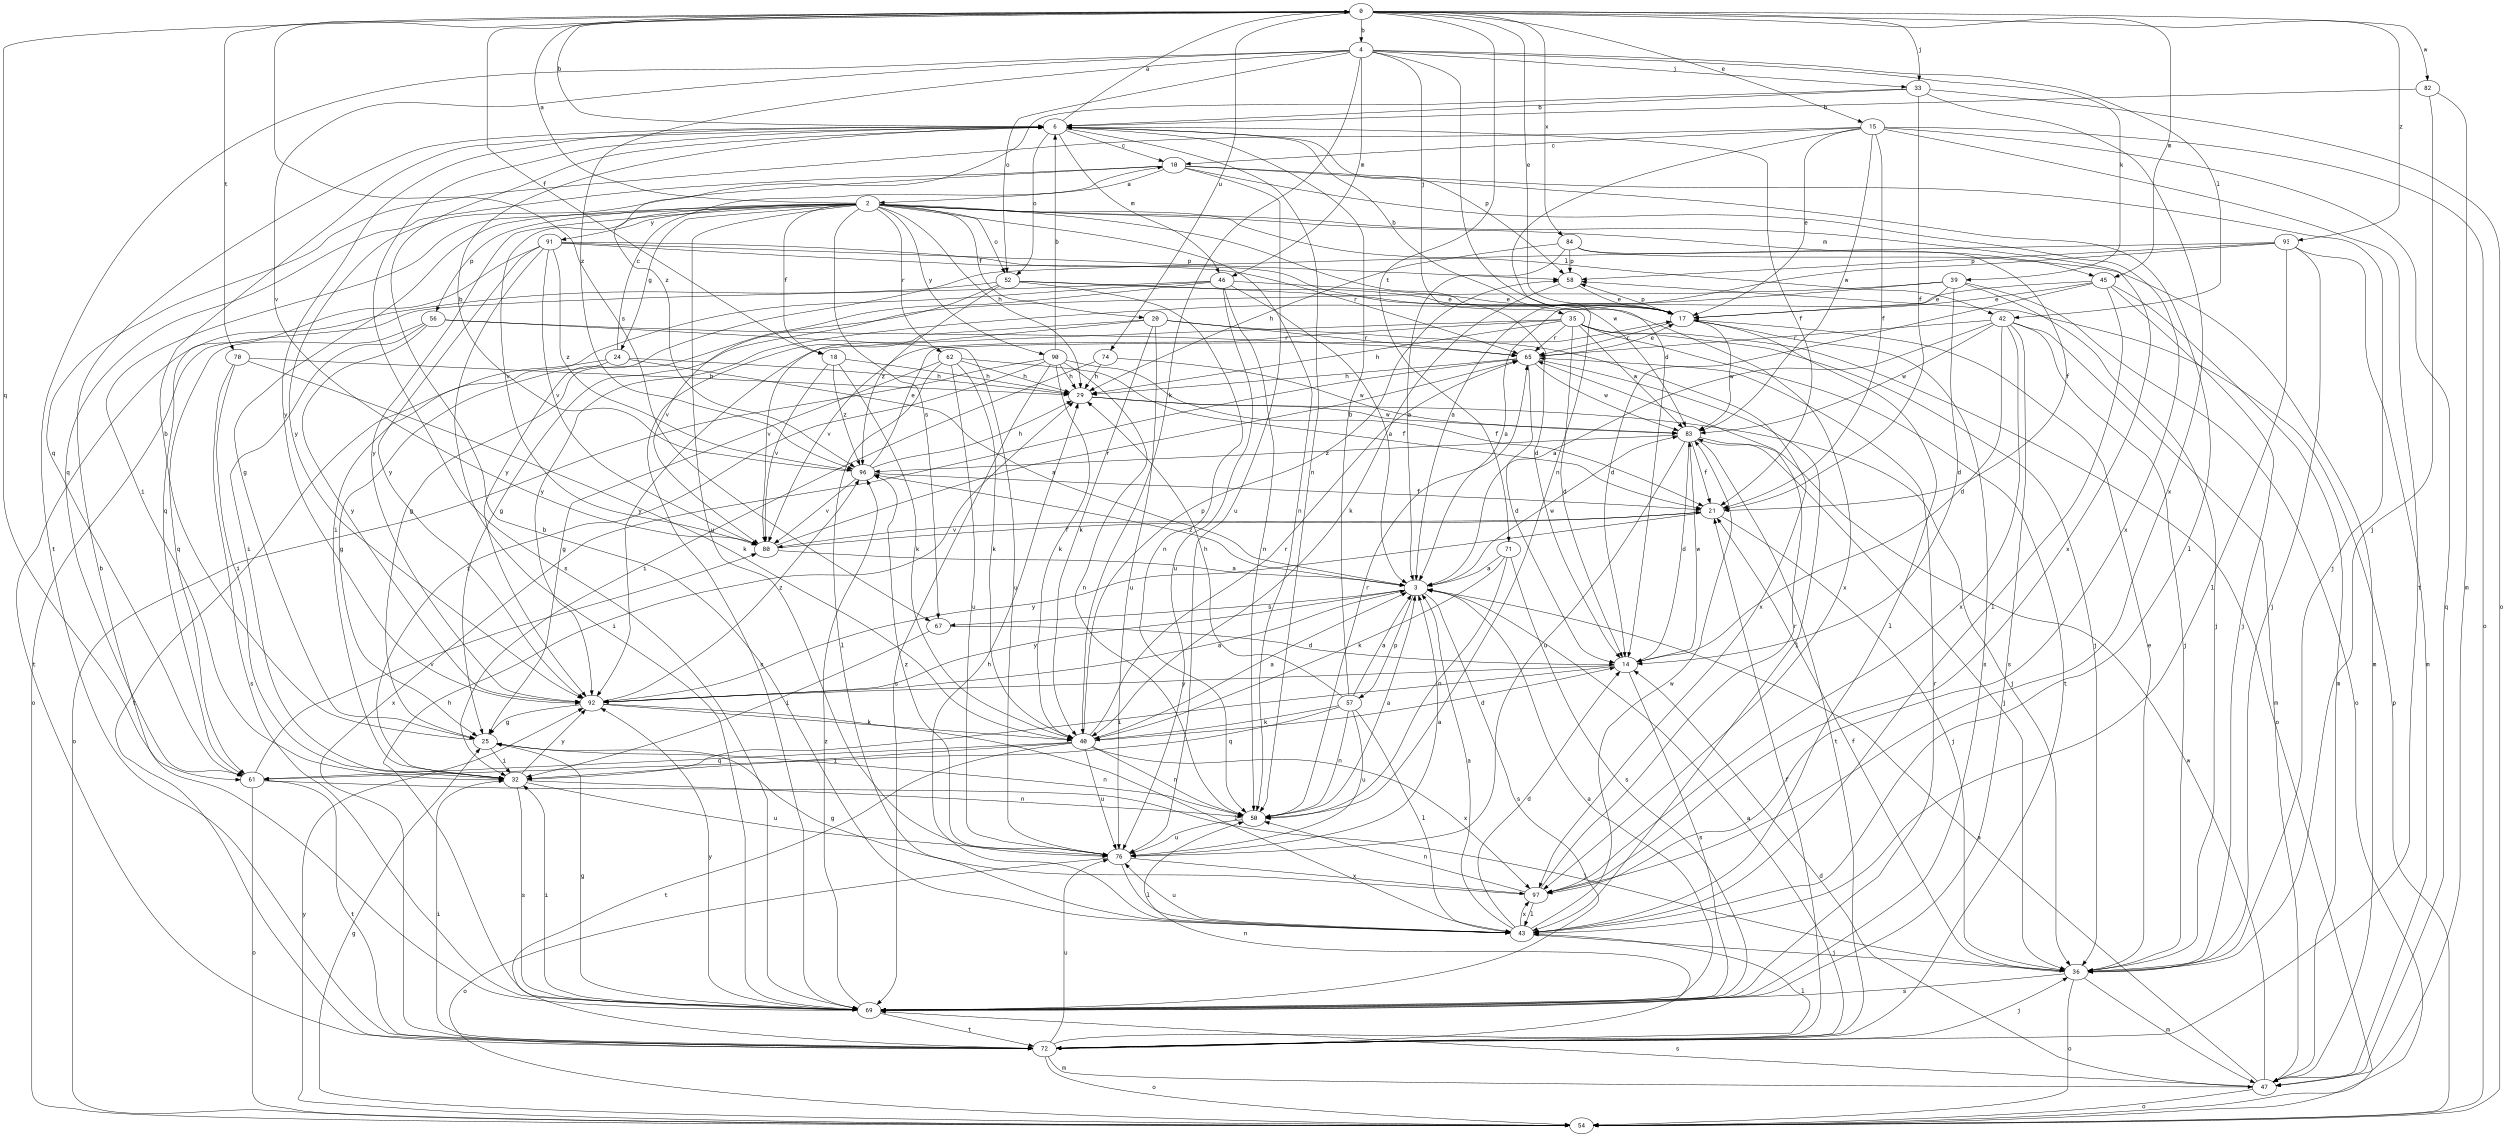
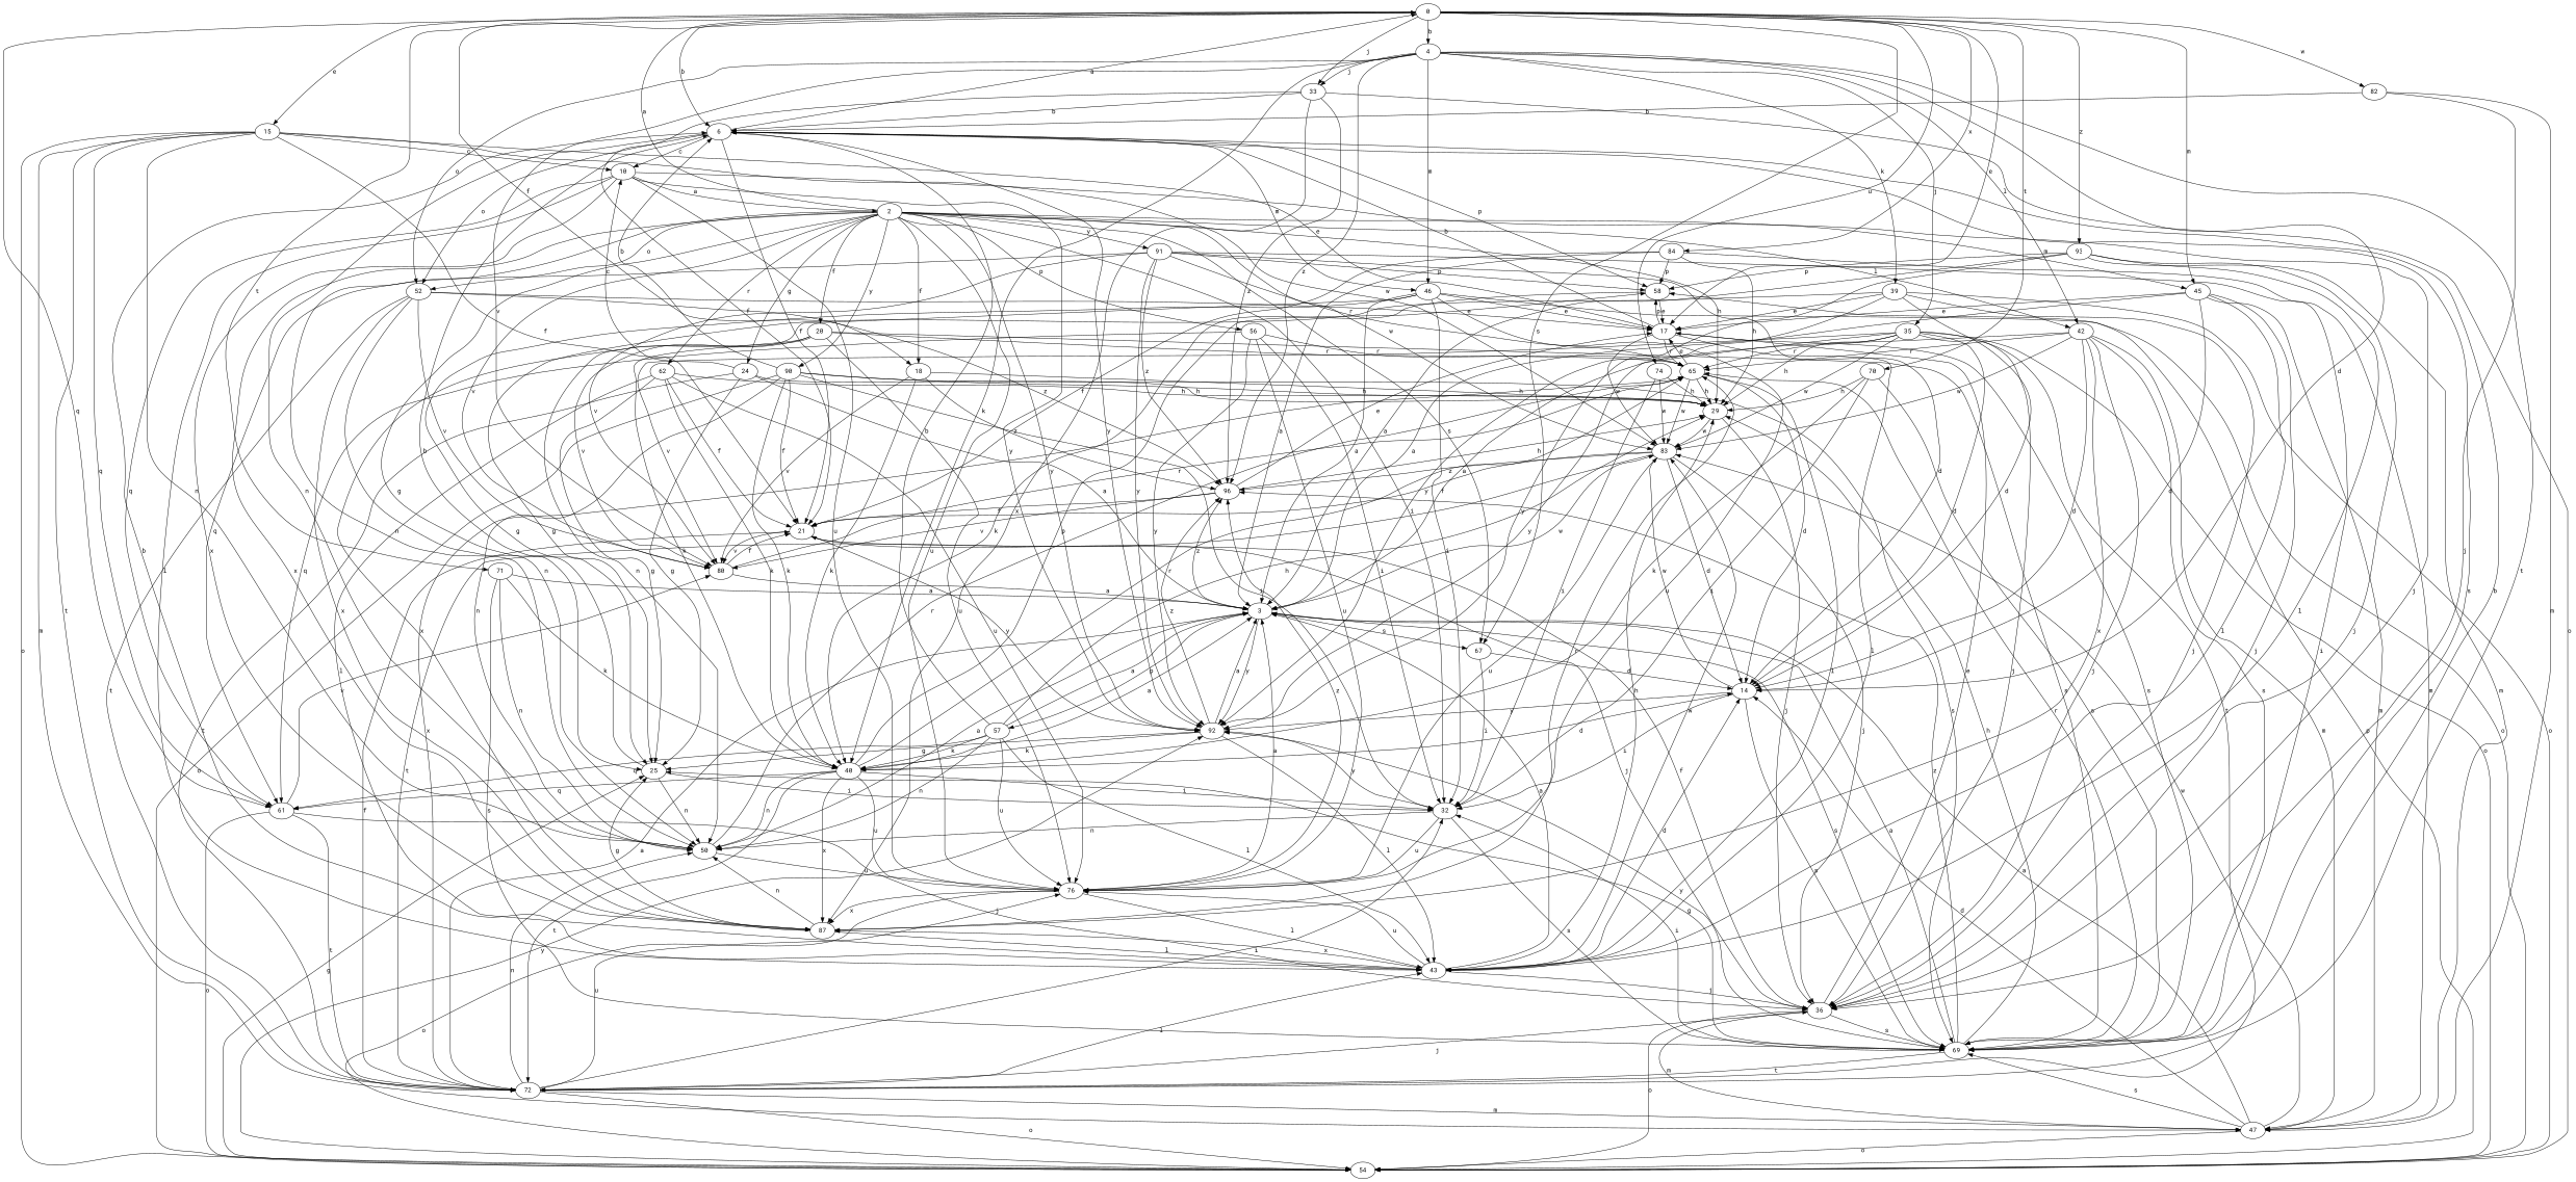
  strict digraph {
    fontname="Roboto Mono"
    node [fontname="Roboto Mono"]
    edge [fontname="Roboto Mono"]
    0
    4
    6
    15
    17
    18
    33
    45
    61
    67
    70
    71
    74
    82
    84
    93
    42
    52
    80
    96
    14
    35
    39
    40
    46
    72
    50
    92
    69
    10
    21
    58
    83
    47
    54
    43
    65
    29
-   87 [label=97]
+   87
    3
    36
    32
    2
    20
    24
    25
    56
    62
    76
    90
    91
    57
    0 -> 4 [label=b]
    0 -> 6 [label=b]
    0 -> 15 [label=e]
    0 -> 17 [label=e]
    0 -> 18 [label=f]
    0 -> 33 [label=j]
    0 -> 45 [label=m]
    0 -> 61 [label=q]
    0 -> 67 [label=s]
    0 -> 70 [label=t]
    0 -> 71 [label=t]
    0 -> 74 [label=u]
    0 -> 82 [label=w]
    0 -> 84 [label=x]
    0 -> 93 [label=z]
    4 -> 33 [label=j]
    4 -> 42 [label=l]
    4 -> 52 [label=o]
    4 -> 80 [label=v]
    4 -> 96 [label=z]
    4 -> 14 [label=d]
    4 -> 35 [label=j]
    4 -> 39 [label=k]
    4 -> 40 [label=k]
    4 -> 46 [label=m]
    4 -> 72 [label=t]
    6 -> 0 [label=a]
    6 -> 52 [label=o]
    6 -> 46 [label=m]
    6 -> 50 [label=n]
    6 -> 92 [label=y]
    6 -> 69 [label=s]
    6 -> 10 [label=c]
    6 -> 21 [label=f]
    6 -> 58 [label=p]
    15 -> 17 [label=e]
    15 -> 61 [label=q]
    15 -> 72 [label=t]
    15 -> 50 [label=n]
    15 -> 10 [label=c]
    15 -> 21 [label=f]
    15 -> 83 [label=w]
-   15 -> 47 [label=q]
+   15 -> 47 [label=m]
    15 -> 54 [label=o]
    17 -> 6 [label=b]
    17 -> 69 [label=s]
    17 -> 58 [label=p]
    17 -> 83 [label=w]
    17 -> 43 [label=l]
    17 -> 65 [label=r]
    18 -> 80 [label=v]
    18 -> 96 [label=z]
    18 -> 40 [label=k]
    18 -> 29 [label=h]
    33 -> 6 [label=b]
    33 -> 96 [label=z]
    33 -> 21 [label=f]
    33 -> 54 [label=o]
    33 -> 87 [label=x]
    45 -> 17 [label=e]
    45 -> 14 [label=d]
    45 -> 47 [label=m]
    45 -> 43 [label=l]
    45 -> 3 [label=a]
    45 -> 36 [label=j]
    61 -> 80 [label=v]
    61 -> 72 [label=t]
    61 -> 54 [label=o]
    61 -> 36 [label=j]
    67 -> 14 [label=d]
    67 -> 32 [label=i]
    70 -> 40 [label=k]
    70 -> 69 [label=s]
    70 -> 29 [label=h]
    70 -> 32 [label=i]
    71 -> 40 [label=k]
    71 -> 50 [label=n]
    71 -> 69 [label=s]
    71 -> 3 [label=a]
    74 -> 83 [label=w]
    74 -> 29 [label=h]
    74 -> 32 [label=i]
    82 -> 6 [label=b]
    82 -> 47 [label=m]
    82 -> 36 [label=j]
    84 -> 21 [label=f]
    84 -> 58 [label=p]
    84 -> 47 [label=m]
    84 -> 29 [label=h]
    84 -> 3 [label=a]
    93 -> 92 [label=y]
    93 -> 58 [label=p]
    93 -> 47 [label=m]
    93 -> 43 [label=l]
    93 -> 3 [label=a]
    93 -> 36 [label=j]
    42 -> 14 [label=d]
    42 -> 69 [label=s]
    42 -> 83 [label=w]
    42 -> 47 [label=m]
    42 -> 65 [label=r]
    42 -> 87 [label=x]
    42 -> 3 [label=a]
    42 -> 36 [label=j]
    52 -> 17 [label=e]
    52 -> 80 [label=v]
    52 -> 96 [label=z]
    52 -> 72 [label=t]
    52 -> 50 [label=n]
    52 -> 87 [label=x]
    80 -> 21 [label=f]
    80 -> 65 [label=r]
    80 -> 3 [label=a]
-   96 -> 6 [label=b]
    96 -> 17 [label=e]
    96 -> 80 [label=v]
    96 -> 21 [label=f]
    96 -> 29 [label=h]
    14 -> 92 [label=y]
    14 -> 69 [label=s]
    14 -> 83 [label=w]
    14 -> 32 [label=i]
    35 -> 80 [label=v]
    35 -> 14 [label=d]
    35 -> 72 [label=t]
    35 -> 92 [label=y]
    35 -> 83 [label=w]
    35 -> 54 [label=o]
    35 -> 65 [label=r]
    35 -> 29 [label=h]
    35 -> 36 [label=j]
    39 -> 17 [label=e]
    39 -> 14 [label=d]
    39 -> 92 [label=y]
    39 -> 54 [label=o]
    39 -> 36 [label=j]
    39 -> 25 [label=g]
    40 -> 61 [label=q]
    40 -> 14 [label=d]
    40 -> 72 [label=t]
    40 -> 50 [label=n]
    40 -> 58 [label=p]
    40 -> 65 [label=r]
    40 -> 87 [label=x]
    40 -> 3 [label=a]
    40 -> 32 [label=i]
    40 -> 76 [label=u]
    46 -> 17 [label=e]
    46 -> 50 [label=n]
    46 -> 54 [label=o]
    46 -> 3 [label=a]
    46 -> 32 [label=i]
    46 -> 25 [label=g]
    46 -> 76 [label=u]
    72 -> 50 [label=n]
    72 -> 21 [label=f]
    72 -> 47 [label=m]
    72 -> 54 [label=o]
    72 -> 43 [label=l]
    72 -> 3 [label=a]
    72 -> 36 [label=j]
    72 -> 32 [label=i]
    72 -> 76 [label=u]
    50 -> 65 [label=r]
    50 -> 3 [label=a]
    50 -> 76 [label=u]
    92 -> 96 [label=z]
    92 -> 40 [label=k]
    92 -> 43 [label=l]
    92 -> 3 [label=a]
    92 -> 25 [label=g]
    69 -> 6 [label=b]
    69 -> 96 [label=z]
    69 -> 72 [label=t]
    69 -> 92 [label=y]
    69 -> 65 [label=r]
    69 -> 29 [label=h]
    69 -> 3 [label=a]
    69 -> 32 [label=i]
    69 -> 25 [label=g]
    10 -> 61 [label=q]
    10 -> 92 [label=y]
    10 -> 43 [label=l]
    10 -> 87 [label=x]
    10 -> 36 [label=j]
    10 -> 2 [label=a]
    10 -> 76 [label=u]
    21 -> 80 [label=v]
    21 -> 92 [label=y]
    21 -> 36 [label=j]
    58 -> 17 [label=e]
    58 -> 40 [label=k]
    83 -> 96 [label=z]
    83 -> 14 [label=d]
    83 -> 72 [label=t]
    83 -> 21 [label=f]
    83 -> 36 [label=j]
    83 -> 76 [label=u]
    47 -> 14 [label=d]
    47 -> 69 [label=s]
    47 -> 83 [label=w]
    47 -> 54 [label=o]
    47 -> 3 [label=a]
    54 -> 92 [label=y]
    54 -> 58 [label=p]
    54 -> 25 [label=g]
    43 -> 6 [label=b]
    43 -> 14 [label=d]
    43 -> 83 [label=w]
    43 -> 29 [label=h]
    43 -> 87 [label=x]
    43 -> 3 [label=a]
    43 -> 36 [label=j]
    43 -> 76 [label=u]
    65 -> 17 [label=e]
    65 -> 14 [label=d]
    65 -> 72 [label=x]
    65 -> 83 [label=w]
    65 -> 43 [label=l]
    65 -> 29 [label=h]
    29 -> 83 [label=w]
    29 -> 36 [label=j]
    87 -> 50 [label=n]
    87 -> 43 [label=l]
    87 -> 65 [label=r]
    87 -> 25 [label=g]
    3 -> 67 [label=s]
    3 -> 96 [label=z]
    3 -> 92 [label=y]
    3 -> 69 [label=s]
    3 -> 83 [label=w]
    3 -> 57 [label=p]
    36 -> 17 [label=e]
    36 -> 69 [label=s]
    36 -> 21 [label=f]
    36 -> 47 [label=m]
    36 -> 54 [label=o]
    32 -> 50 [label=n]
    32 -> 92 [label=y]
    32 -> 69 [label=s]
    32 -> 76 [label=u]
    2 -> 0 [label=a]
    2 -> 18 [label=f]
    2 -> 45 [label=m]
    2 -> 67 [label=s]
    2 -> 42 [label=l]
    2 -> 52 [label=o]
    2 -> 80 [label=v]
    2 -> 50 [label=n]
    2 -> 92 [label=y]
    2 -> 83 [label=w]
    2 -> 29 [label=h]
    2 -> 87 [label=x]
    2 -> 32 [label=i]
    2 -> 20 [label=f]
    2 -> 24 [label=g]
    2 -> 25 [label=g]
    2 -> 56 [label=p]
    2 -> 62 [label=r]
    2 -> 76 [label=u]
    2 -> 90 [label=y]
    2 -> 91 [label=y]
    20 -> 80 [label=v]
    20 -> 40 [label=k]
    20 -> 69 [label=s]
    20 -> 65 [label=r]
    20 -> 87 [label=x]
    20 -> 76 [label=u]
    24 -> 72 [label=t]
    24 -> 10 [label=c]
    24 -> 29 [label=h]
    24 -> 3 [label=a]
    24 -> 25 [label=g]
    25 -> 6 [label=b]
    25 -> 50 [label=n]
    25 -> 32 [label=i]
    56 -> 61 [label=q]
    56 -> 92 [label=y]
    56 -> 65 [label=r]
    56 -> 32 [label=i]
    56 -> 76 [label=u]
    62 -> 40 [label=k]
    62 -> 21 [label=f]
    62 -> 43 [label=l]
    62 -> 29 [label=h]
    62 -> 25 [label=g]
    62 -> 76 [label=u]
    76 -> 96 [label=z]
    76 -> 54 [label=o]
    76 -> 43 [label=l]
    76 -> 87 [label=x]
    76 -> 3 [label=a]
    90 -> 6 [label=b]
    90 -> 40 [label=k]
    90 -> 50 [label=n]
    90 -> 69 [label=s]
    90 -> 21 [label=f]
    90 -> 54 [label=o]
    90 -> 29 [label=h]
    90 -> 32 [label=i]
    91 -> 61 [label=q]
    91 -> 80 [label=v]
    91 -> 96 [label=z]
    91 -> 14 [label=d]
    91 -> 92 [label=y]
    91 -> 69 [label=i]
    91 -> 58 [label=p]
    91 -> 65 [label=r]
    57 -> 6 [label=b]
    57 -> 61 [label=q]
    57 -> 40 [label=k]
    57 -> 50 [label=n]
    57 -> 43 [label=l]
    57 -> 29 [label=h]
    57 -> 3 [label=a]
    57 -> 76 [label=u]
  }
